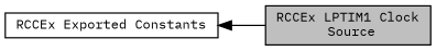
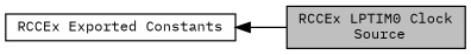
  digraph {
    rankdir=LR
    fontname="IBM Plex Mono"
    node [color=black fontname="IBM Plex Mono" fontsize=10 shape=record style=filled]
-   n1 [fillcolor=grey75 fontcolor=black height=0.2 label="RCCEx LPTIM1 Clock\l Source" width=0.4]
+   n1 [fillcolor=grey75 fontcolor=black height=0.2 label="RCCEx LPTIM0 Clock\l Source" width=0.4]
    n2 [fillcolor=white height=0.2 label="RCCEx Exported Constants" width=0.4]
    n2 -> n1 [dir=back fontname="IBM Plex Mono" fontsize=10 labelfontname=Helvetica labelfontsize=10 shape=plaintext style=solid]
  }
